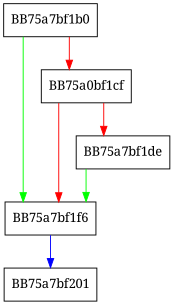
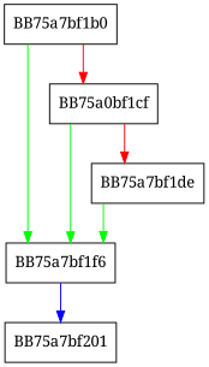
  digraph {
    fontname="Noto Serif"
    splines=ortho
    node [fontname="Noto Serif" shape=box]
    edge [color=green fontname="Noto Serif"]
    BB75a7bf1b0
    BB75a7bf1f6
    n3 [label=BB75a0bf1cf]
    BB75a7bf201
    BB75a7bf1de
    BB75a7bf1b0 -> BB75a7bf1f6
    BB75a7bf1b0 -> n3 [color=red]
    BB75a7bf1f6 -> BB75a7bf201 [color=blue]
-   n3 -> BB75a7bf1f6 [color=red]
+   n3 -> BB75a7bf1f6
    n3 -> BB75a7bf1de [color=red]
    BB75a7bf1de -> BB75a7bf1f6
  }
